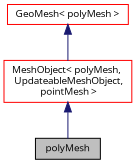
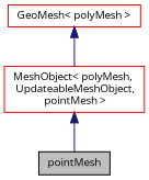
  digraph {
    fontname="Open Sans"
    node [color=red fontname="Open Sans" fontsize=10 shape=record]
    edge [color=midnightblue dir=back fontname="Open Sans" fontsize=10 labelfontname=Helvetica labelfontsize=10 style=solid]
-   n1 [color=black fillcolor=grey75 fontcolor=black height=0.2 label=polyMesh style=filled width=0.4]
+   n1 [color=black fillcolor=grey75 fontcolor=black height=0.2 label=pointMesh style=filled width=0.4]
    n2 [height=0.2 label="MeshObject\< polyMesh,\l UpdateableMeshObject,\l pointMesh \>" width=0.4]
    n3 [height=0.2 label="GeoMesh\< polyMesh \>" width=0.4]
    n2 -> n1
    n3 -> n2
  }
